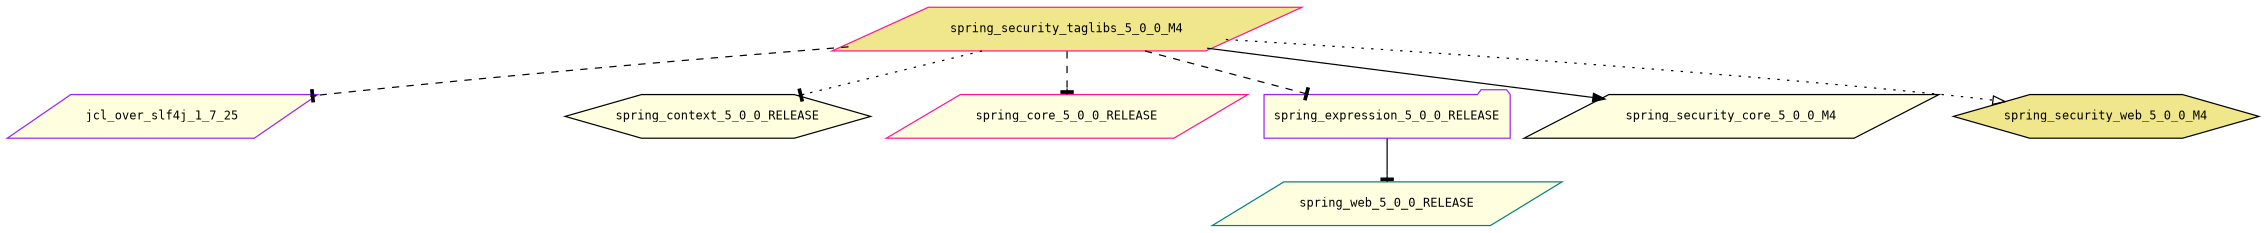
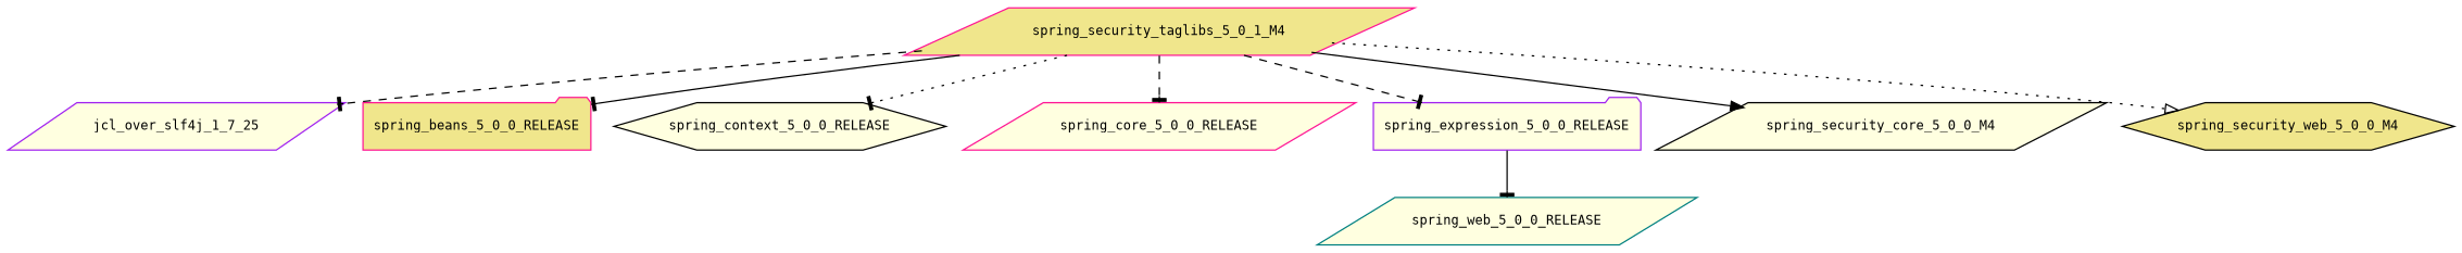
  digraph {
    fontname="DejaVu Sans Mono"
    node [color=deeppink fillcolor=lightyellow fontname="DejaVu Sans Mono" fontsize=10.0 shape=parallelogram style=filled]
    edge [arrowhead=tee fontname="DejaVu Sans Mono" style=dashed]
-   spring_security_taglibs_5_0_0_M4 [fillcolor=khaki]
+   spring_security_taglibs_5_0_0_M4 [fillcolor=khaki label=spring_security_taglibs_5_0_1_M4]
    jcl_over_slf4j_1_7_25 [color=purple]
+   spring_beans_5_0_0_RELEASE [fillcolor=khaki shape=folder]
    spring_context_5_0_0_RELEASE [color=black shape=hexagon]
    spring_core_5_0_0_RELEASE
    spring_expression_5_0_0_RELEASE [color=purple shape=folder]
    spring_security_core_5_0_0_M4 [color=black]
    spring_security_web_5_0_0_M4 [color=black fillcolor=khaki shape=hexagon]
    spring_web_5_0_0_RELEASE [color=teal]
    spring_security_taglibs_5_0_0_M4 -> jcl_over_slf4j_1_7_25
+   spring_security_taglibs_5_0_0_M4 -> spring_beans_5_0_0_RELEASE [style=solid]
    spring_security_taglibs_5_0_0_M4 -> spring_context_5_0_0_RELEASE [style=dotted]
    spring_security_taglibs_5_0_0_M4 -> spring_core_5_0_0_RELEASE
    spring_security_taglibs_5_0_0_M4 -> spring_expression_5_0_0_RELEASE
    spring_security_taglibs_5_0_0_M4 -> spring_security_core_5_0_0_M4 [arrowhead=normal style=solid]
    spring_security_taglibs_5_0_0_M4 -> spring_security_web_5_0_0_M4 [arrowhead=onormal style=dotted]
    spring_expression_5_0_0_RELEASE -> spring_web_5_0_0_RELEASE [style=solid]
  }
